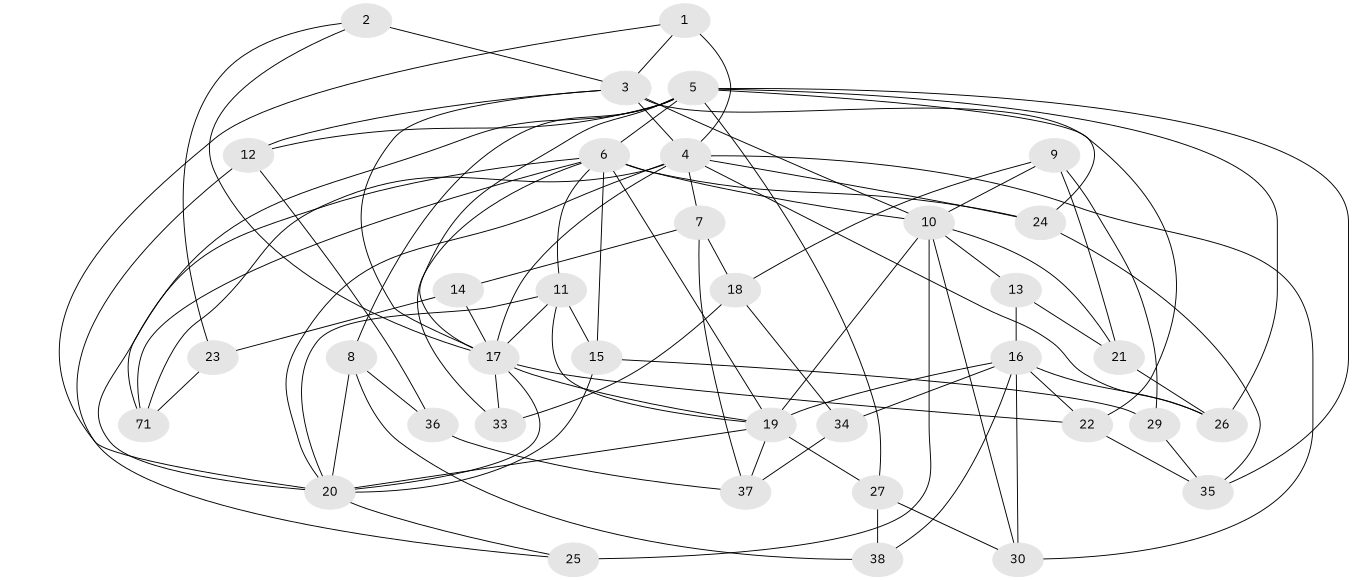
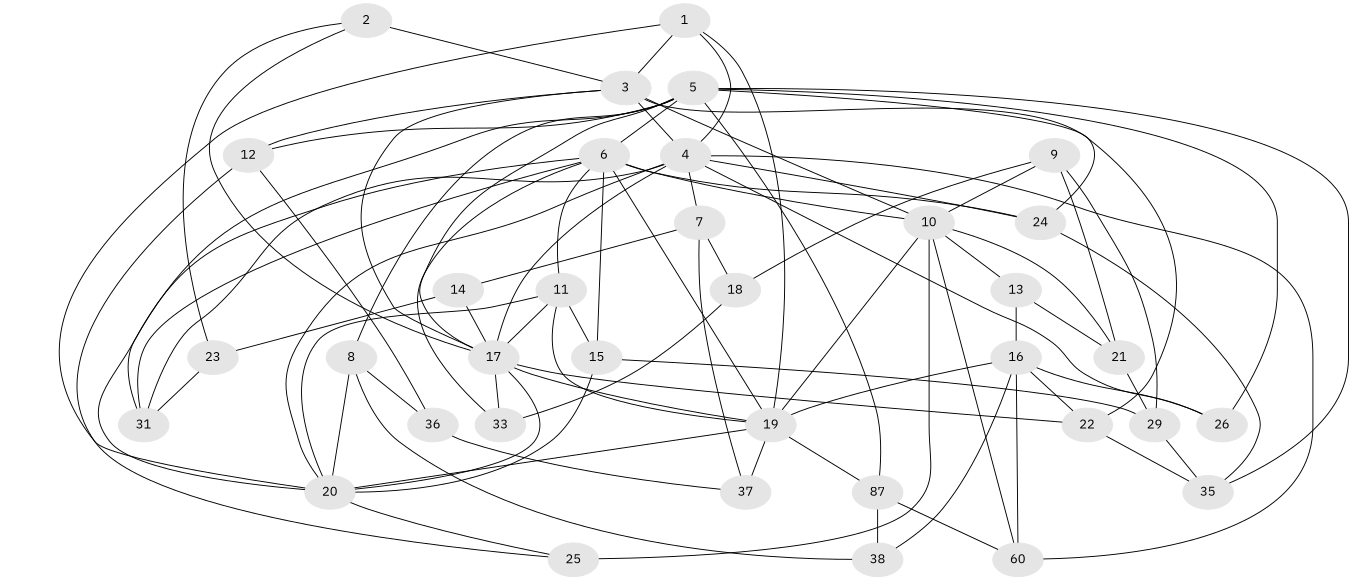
  graph {
    fontname="IBM Plex Sans"
    node [color=gray90 fontname="IBM Plex Sans" style=filled]
    edge [fontname="IBM Plex Sans" weight=1.0]
    1
    3
    4
    19
    20
    17
    10
    12
    22
    7
    24
    26
-   30
-   31 [label=71]
-   27
+   30 [label=60]
+   31
+   27 [label=87]
    37
    25
    2
    23
    33
    21
    13
    36
    35
    14
    18
    5
    6
    8
    11
    15
    38
    29
-   34
    9
    16
    1 -- 3
    1 -- 4
+   1 -- 19
    1 -- 20
    3 -- 4 [weight=2.0]
    3 -- 17
    3 -- 10 [weight=2.0]
    3 -- 12
    3 -- 22
    4 -- 20
    4 -- 17
    4 -- 7
    4 -- 24
    4 -- 26
    4 -- 30
    4 -- 31
    19 -- 20 [weight=2.0]
    19 -- 27
    19 -- 37
    20 -- 25
    17 -- 19
    17 -- 20
    17 -- 22
    17 -- 33
    10 -- 19
    10 -- 30
    10 -- 25 [weight=2.0]
    10 -- 21
    10 -- 13
    12 -- 25
    12 -- 36
    22 -- 35
    7 -- 37
    7 -- 14
    7 -- 18
    24 -- 35
    27 -- 30
    27 -- 38
    2 -- 3 [weight=2.0]
    2 -- 17
    2 -- 23
    23 -- 31
-   21 -- 26
+   21 -- 29
    13 -- 21
    13 -- 16 [weight=2.0]
    36 -- 37
    14 -- 17
    14 -- 23
    18 -- 33
-   18 -- 34
    5 -- 17
    5 -- 12
    5 -- 24
    5 -- 26 [weight=2.0]
    5 -- 31
    5 -- 27
    5 -- 35
    5 -- 6
    5 -- 8
    6 -- 19 [weight=2.0]
    6 -- 20
    6 -- 10
    6 -- 24
    6 -- 31
    6 -- 33
    6 -- 11
    6 -- 15
    8 -- 20
    8 -- 36
    8 -- 38
    11 -- 19 [weight=2.0]
    11 -- 20
    11 -- 17
    11 -- 15
    15 -- 20
    15 -- 29
    29 -- 35
-   34 -- 37
    9 -- 10
    9 -- 21
    9 -- 18
    9 -- 29
    16 -- 19
    16 -- 22
    16 -- 26
    16 -- 30
    16 -- 38
-   16 -- 34
  }
